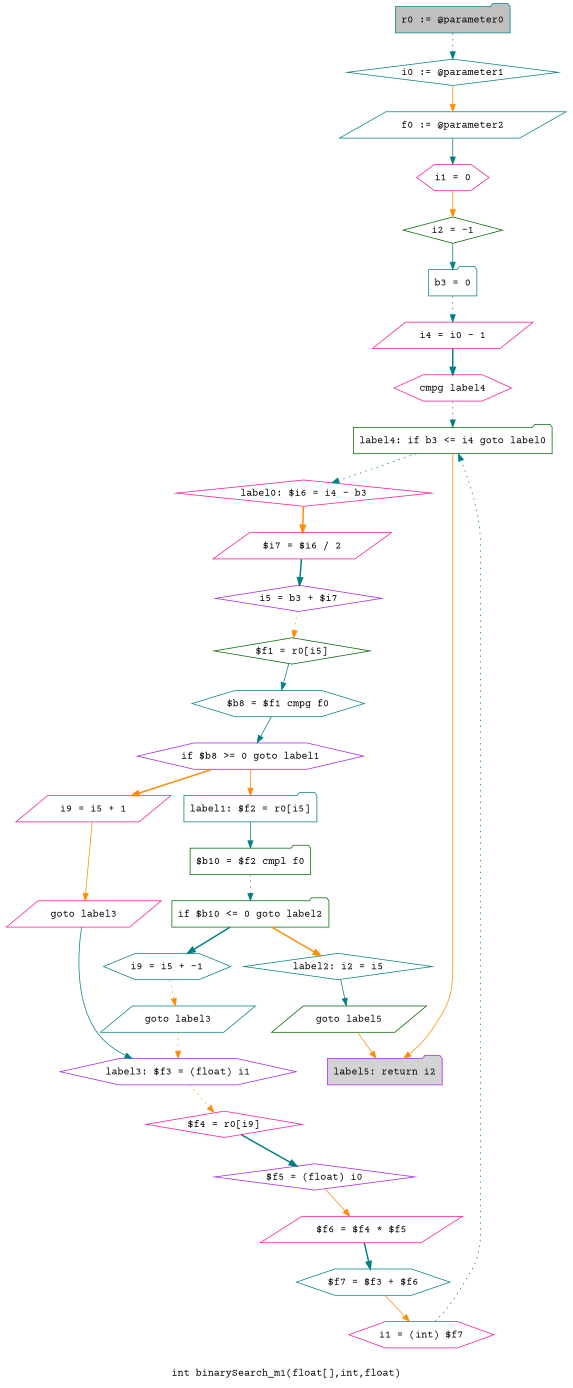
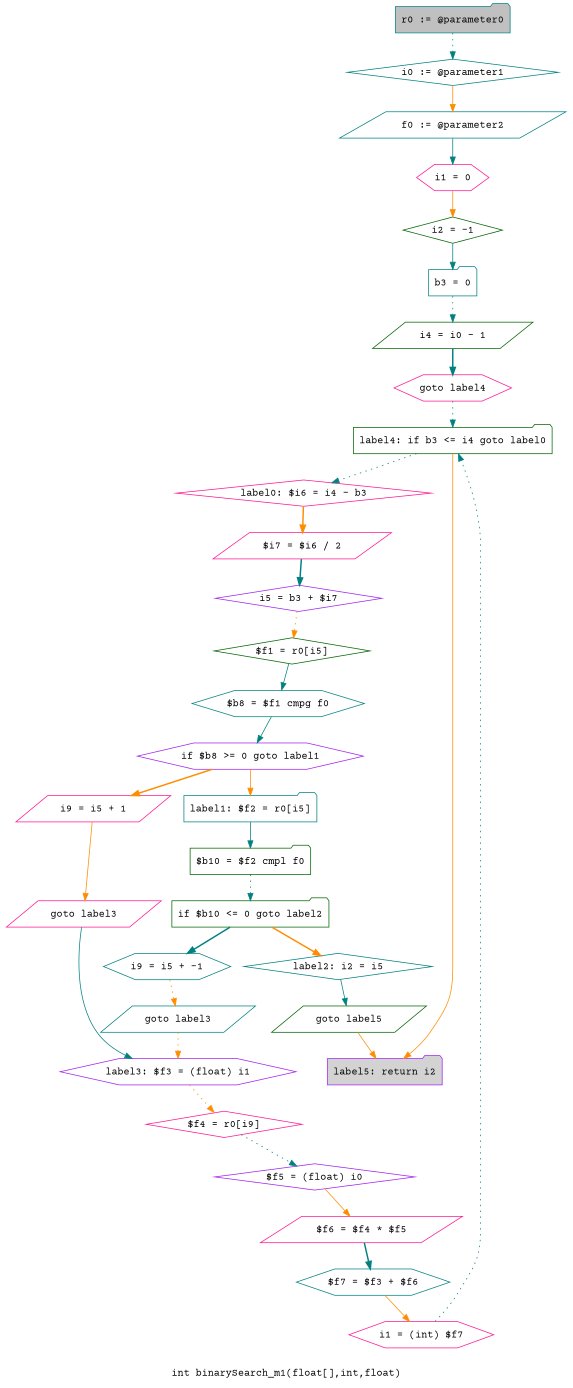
  digraph {
    fontname="Courier Prime"
    label="int binarySearch_m1(float[],int,float)"
    node [color=teal fontname="Courier Prime" shape=diamond]
    edge [color=teal fontname="Courier Prime" style=solid]
    n1 [fillcolor=gray label="r0 := @parameter0" shape=folder style=filled]
    n2 [label="i0 := @parameter1"]
    n3 [label="f0 := @parameter2" shape=parallelogram]
    n4 [color=deeppink label="i1 = 0" shape=hexagon]
    n5 [color=darkgreen label="i2 = -1"]
    n6 [label="b3 = 0" shape=folder]
-   n7 [color=deeppink label="i4 = i0 - 1" shape=parallelogram]
-   n8 [color=deeppink label="cmpg label4" shape=hexagon]
+   n7 [color=darkgreen label="i4 = i0 - 1" shape=parallelogram]
+   n8 [color=deeppink label="goto label4" shape=hexagon]
    n9 [color=darkgreen label="label4: if b3 <= i4 goto label0" shape=folder]
    n10 [color=deeppink label="label0: $i6 = i4 - b3"]
    n11 [color=purple fillcolor=lightgray label="label5: return i2" shape=folder style=filled]
    n12 [color=deeppink label="$i7 = $i6 / 2" shape=parallelogram]
    n13 [color=purple label="i5 = b3 + $i7"]
    n14 [color=darkgreen label="$f1 = r0[i5]"]
    n15 [label="$b8 = $f1 cmpg f0" shape=hexagon]
    n16 [color=purple label="if $b8 >= 0 goto label1" shape=hexagon]
    n17 [color=deeppink label="i9 = i5 + 1" shape=parallelogram]
    n18 [label="label1: $f2 = r0[i5]" shape=folder]
    n19 [color=deeppink label="goto label3" shape=parallelogram]
    n20 [color=darkgreen label="$b10 = $f2 cmpl f0" shape=folder]
    n21 [color=purple label="label3: $f3 = (float) i1" shape=hexagon]
    n22 [color=darkgreen label="if $b10 <= 0 goto label2" shape=folder]
    n23 [color=deeppink label="$f4 = r0[i9]"]
    n24 [color=purple label="$f5 = (float) i0"]
    n25 [label="i9 = i5 + -1" shape=hexagon]
    n26 [label="label2: i2 = i5"]
    n27 [label="goto label3" shape=parallelogram]
    n28 [color=darkgreen label="goto label5" shape=parallelogram]
    n29 [color=deeppink label="$f6 = $f4 * $f5" shape=parallelogram]
    n30 [label="$f7 = $f3 + $f6" shape=hexagon]
    n31 [color=deeppink label="i1 = (int) $f7" shape=hexagon]
    n1 -> n2 [style=dotted]
    n2 -> n3 [color=darkorange]
    n3 -> n4
    n4 -> n5 [color=darkorange]
    n5 -> n6
    n6 -> n7 [style=dotted]
    n7 -> n8 [style=bold]
    n8 -> n9 [style=dotted]
    n9 -> n10 [style=dotted]
    n9 -> n11 [color=darkorange]
    n10 -> n12 [color=darkorange style=bold]
    n12 -> n13 [style=bold]
    n13 -> n14 [color=darkorange style=dotted]
    n14 -> n15
    n15 -> n16
    n16 -> n17 [color=darkorange style=bold]
    n16 -> n18 [color=darkorange]
    n17 -> n19 [color=darkorange]
    n18 -> n20
    n19 -> n21
    n20 -> n22 [style=dotted]
    n21 -> n23 [color=darkorange style=dotted]
    n22 -> n25 [style=bold]
    n22 -> n26 [color=darkorange style=bold]
-   n23 -> n24 [style=bold]
+   n23 -> n24 [style=dotted]
    n24 -> n29 [color=darkorange]
    n25 -> n27 [color=darkorange style=dotted]
    n26 -> n28
    n27 -> n21 [color=darkorange style=dotted]
    n28 -> n11 [color=darkorange]
    n29 -> n30 [style=bold]
    n30 -> n31 [color=darkorange]
    n31 -> n9 [style=dotted]
  }
